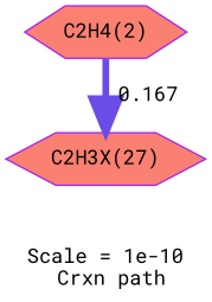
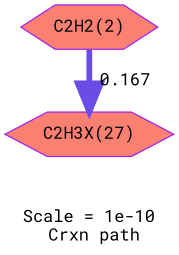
  digraph {
    fontname="Roboto Mono"
    label="Scale = 1e-10\l Crxn path"
    node [fontname="Roboto Mono" style=filled fillcolor=salmon color=purple shape=hexagon]
-   n1 [label="C2H4(2)"]
+   n1 [label="C2H2(2)"]
    n2 [label="C2H3X(27)"]
    n1 -> n2 [arrowsize=2.32 color="0.7, 0.667, 0.9" fontname="Roboto Mono" label=" 0.167" style="setlinewidth(4.65)"]
  }
